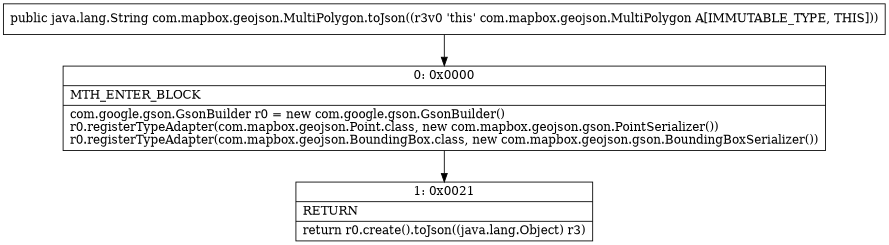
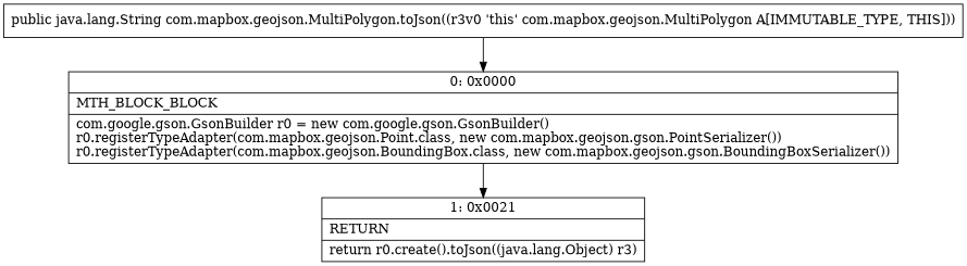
  digraph {
    node [shape=record]
-   n1 [label="{0\:\ 0x0000|MTH_ENTER_BLOCK\l|com.google.gson.GsonBuilder r0 = new com.google.gson.GsonBuilder()\lr0.registerTypeAdapter(com.mapbox.geojson.Point.class, new com.mapbox.geojson.gson.PointSerializer())\lr0.registerTypeAdapter(com.mapbox.geojson.BoundingBox.class, new com.mapbox.geojson.gson.BoundingBoxSerializer())\l}"]
+   n1 [label="{0\:\ 0x0000|MTH_BLOCK_BLOCK\l|com.google.gson.GsonBuilder r0 = new com.google.gson.GsonBuilder()\lr0.registerTypeAdapter(com.mapbox.geojson.Point.class, new com.mapbox.geojson.gson.PointSerializer())\lr0.registerTypeAdapter(com.mapbox.geojson.BoundingBox.class, new com.mapbox.geojson.gson.BoundingBoxSerializer())\l}"]
    n2 [label="{1\:\ 0x0021|RETURN\l|return r0.create().toJson((java.lang.Object) r3)\l}"]
    n3 [label="{public java.lang.String com.mapbox.geojson.MultiPolygon.toJson((r3v0 'this' com.mapbox.geojson.MultiPolygon A[IMMUTABLE_TYPE, THIS])) }"]
    n1 -> n2
    n3 -> n1
  }
